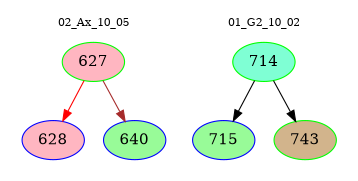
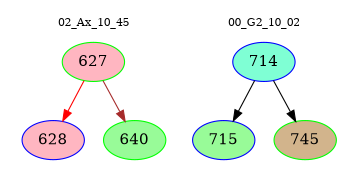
  digraph {
    node [color=green fillcolor=lightpink style=filled]
    edge [color=black]
    n1 [label=627]
    n2 [color=blue label=628]
-   n3 [color=blue fillcolor=palegreen label=640]
-   n4 [fillcolor=aquamarine label=714]
+   n3 [fillcolor=palegreen label=640]
+   n4 [color=blue fillcolor=aquamarine label=714]
    n5 [color=blue fillcolor=palegreen label=715]
-   n6 [fillcolor=tan label=743]
+   n6 [fillcolor=tan label=745]
    subgraph cluster_1 {
      color=white
      fontsize=10
-     label="02_Ax_10_05"
+     label="02_Ax_10_45"
      n1
      n2
      n3
    }
    subgraph cluster_2 {
      color=white
      fontsize=10
-     label="01_G2_10_02"
+     label="00_G2_10_02"
      n4
      n5
      n6
    }
    n1 -> n2 [color=red]
    n1 -> n3 [color=brown]
    n4 -> n5
    n4 -> n6
  }
